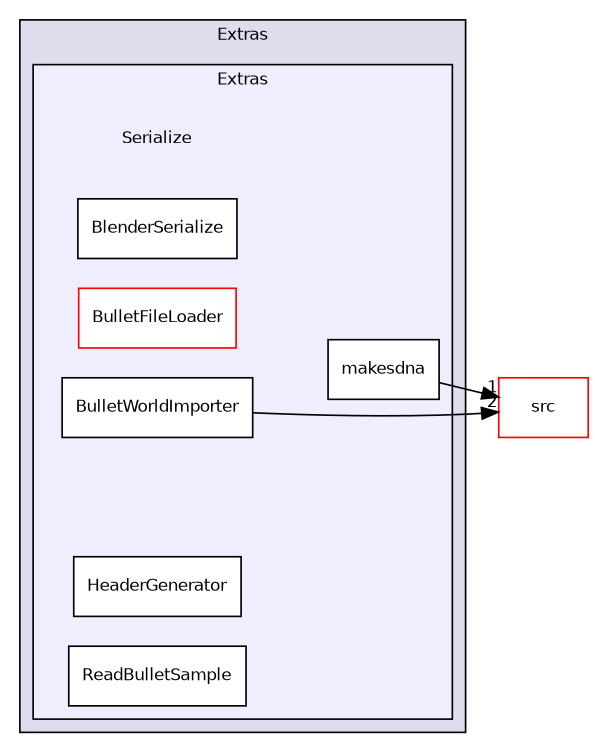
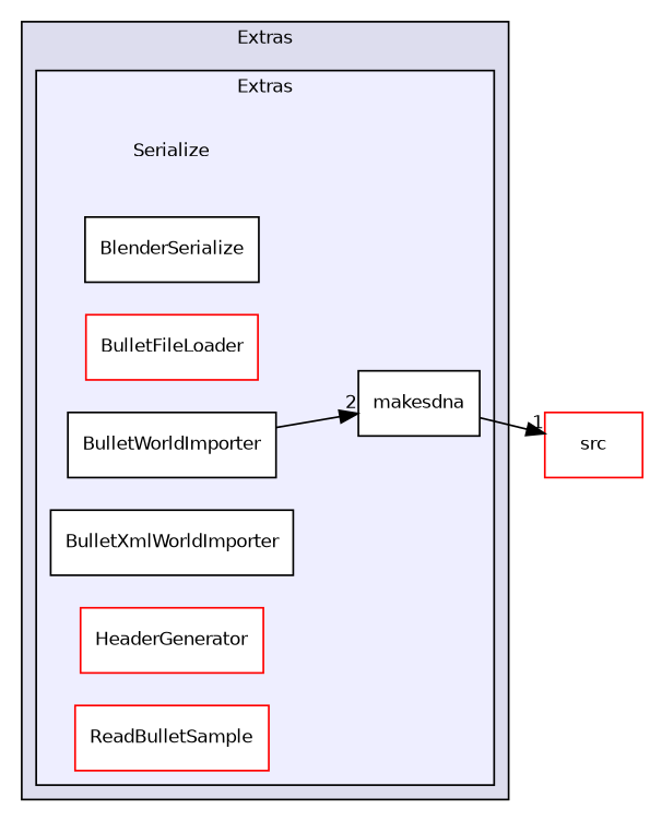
  digraph {
    compound=true
    rankdir=LR
    node [fontname=Helvetica fontsize=10 shape=box color=black fillcolor=white style=filled]
    edge [labeldistance=1.5 labelfontname=Helvetica labelfontsize=10]
    n1 [label=Serialize shape=plaintext color="" fillcolor="" style=""]
    n2 [label=BlenderSerialize]
    n3 [color=red label=BulletFileLoader]
    n4 [label=BulletWorldImporter]
-   n6 [label=HeaderGenerator]
+   n5 [label=BulletXmlWorldImporter]
+   n6 [color=red label=HeaderGenerator]
    n7 [label=makesdna]
-   n8 [label=ReadBulletSample]
+   n8 [color=red label=ReadBulletSample]
    n9 [color=red label=src]
    subgraph cluster_1 {
      bgcolor="#ddddee"
      fontname=Helvetica
      fontsize=10
      label=Extras
      pencolor=black
      subgraph cluster_2 {
        bgcolor="#eeeeff"
        fontname=Helvetica
        fontsize=10
        pencolor=black
        n1
        n2
        n3
        n4
+       n5
        n6
        n7
        n8
      }
    }
-   n4 -> n9 [headlabel=2]
+   n4 -> n7 [headlabel=2]
    n7 -> n9 [headlabel=1]
  }
